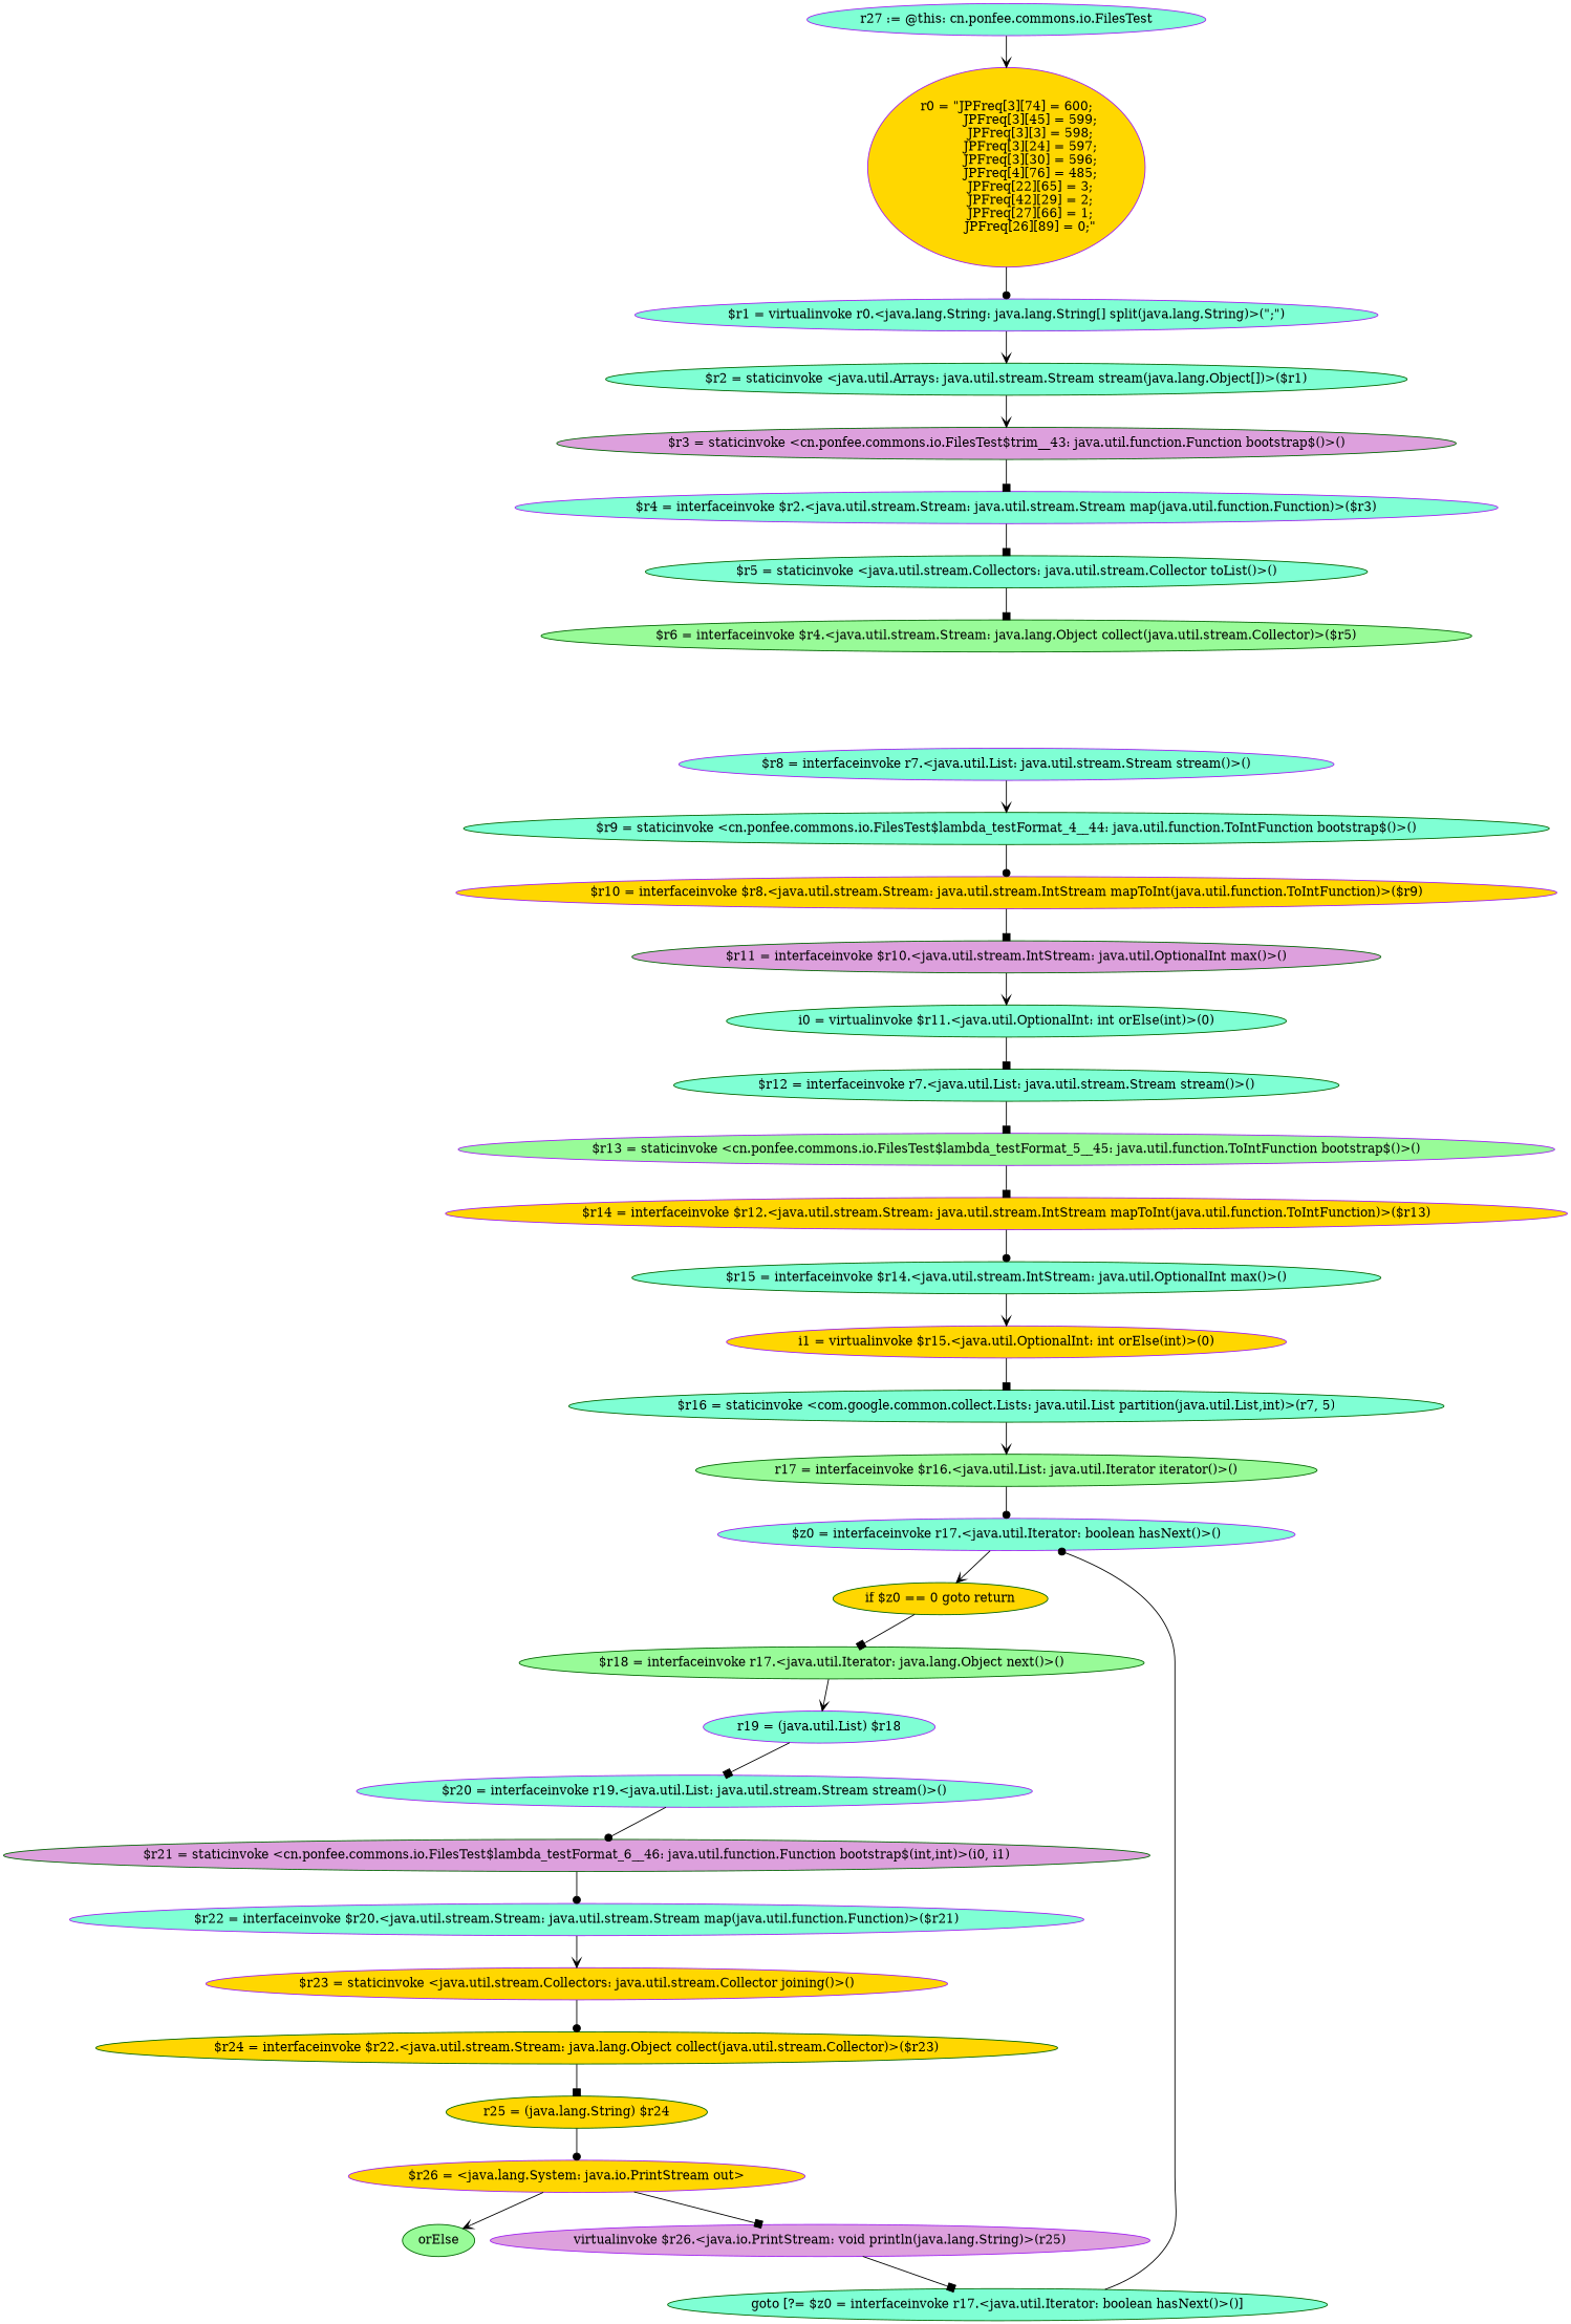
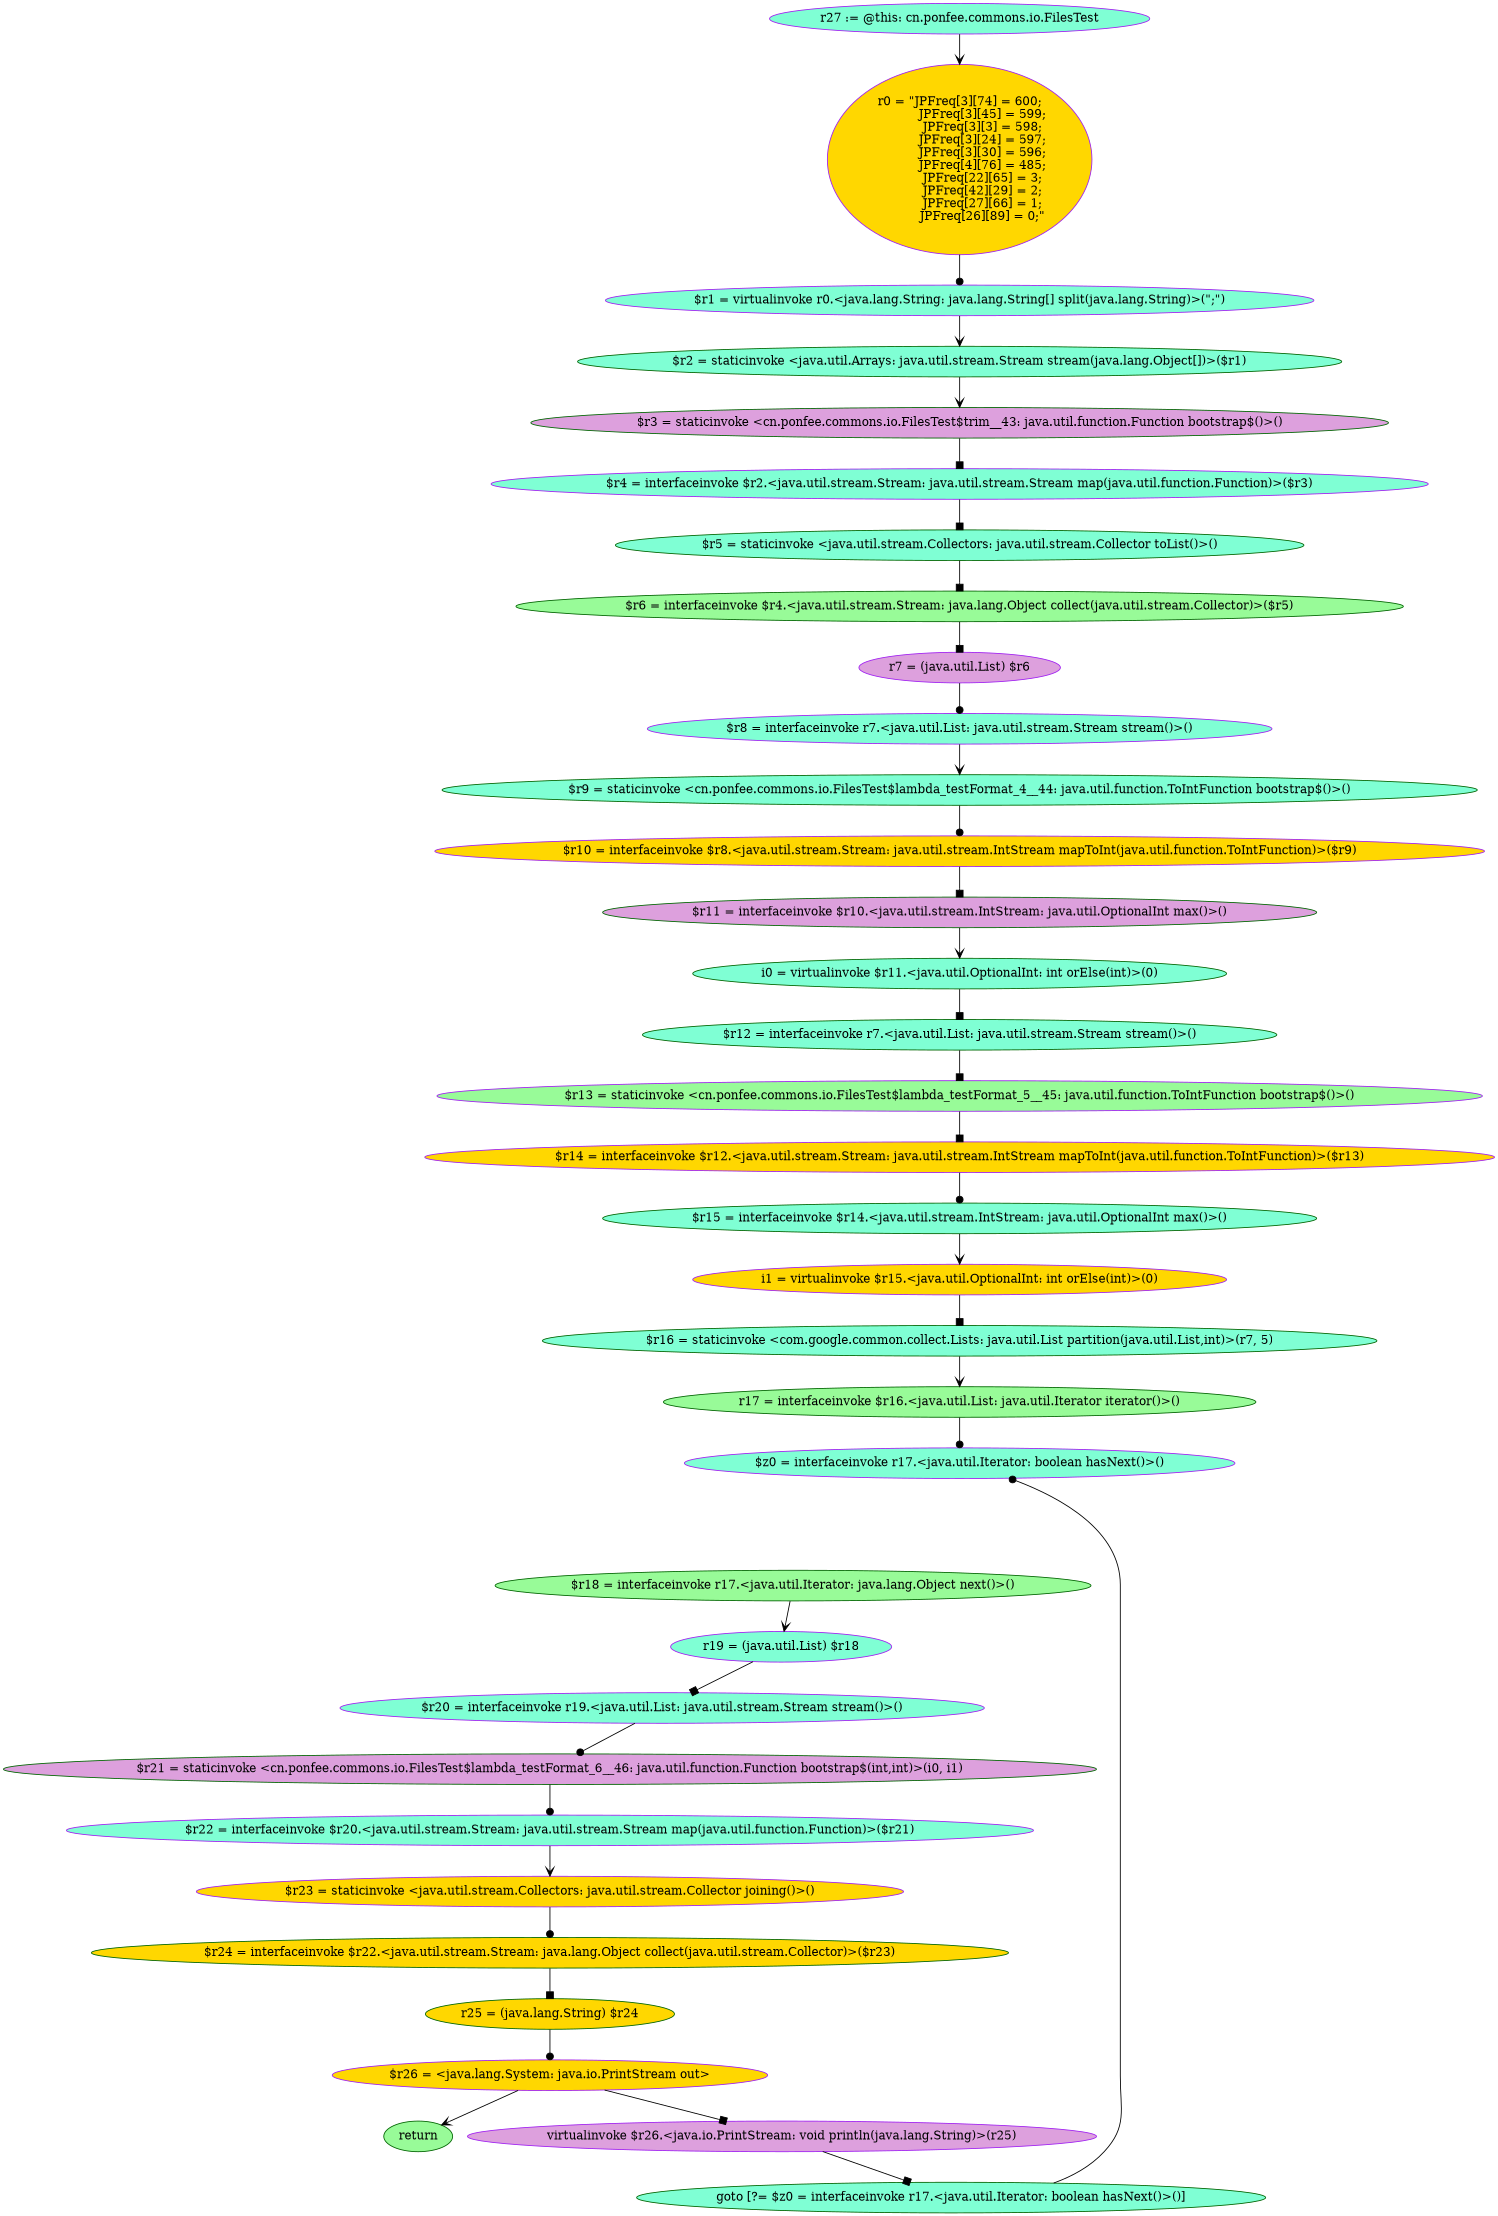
  digraph {
    node [color=darkgreen fillcolor=aquamarine style=filled]
    edge [arrowhead=box]
    "r27 := @this: cn.ponfee.commons.io.FilesTest" [color=purple]
    "r0 = \"JPFreq[3][74] = 600;\n            JPFreq[3][45] = 599;\n            JPFreq[3][3] = 598;\n            JPFreq[3][24] = 597;\n            JPFreq[3][30] = 596;\n            JPFreq[4][76] = 485;\n            JPFreq[22][65] = 3;\n            JPFreq[42][29] = 2;\n            JPFreq[27][66] = 1;\n            JPFreq[26][89] = 0;\"" [color=purple fillcolor=gold]
    "$r1 = virtualinvoke r0.<java.lang.String: java.lang.String[] split(java.lang.String)>(\";\")" [color=purple]
    "$r2 = staticinvoke <java.util.Arrays: java.util.stream.Stream stream(java.lang.Object[])>($r1)"
    "$r3 = staticinvoke <cn.ponfee.commons.io.FilesTest$trim__43: java.util.function.Function bootstrap$()>()" [fillcolor=plum]
    "$r4 = interfaceinvoke $r2.<java.util.stream.Stream: java.util.stream.Stream map(java.util.function.Function)>($r3)" [color=purple]
    "$r5 = staticinvoke <java.util.stream.Collectors: java.util.stream.Collector toList()>()"
    "$r6 = interfaceinvoke $r4.<java.util.stream.Stream: java.lang.Object collect(java.util.stream.Collector)>($r5)" [fillcolor=palegreen]
+   "r7 = (java.util.List) $r6" [color=purple fillcolor=plum]
    "$r8 = interfaceinvoke r7.<java.util.List: java.util.stream.Stream stream()>()" [color=purple]
    "$r9 = staticinvoke <cn.ponfee.commons.io.FilesTest$lambda_testFormat_4__44: java.util.function.ToIntFunction bootstrap$()>()"
    "$r10 = interfaceinvoke $r8.<java.util.stream.Stream: java.util.stream.IntStream mapToInt(java.util.function.ToIntFunction)>($r9)" [color=purple fillcolor=gold]
    "$r11 = interfaceinvoke $r10.<java.util.stream.IntStream: java.util.OptionalInt max()>()" [fillcolor=plum]
    "i0 = virtualinvoke $r11.<java.util.OptionalInt: int orElse(int)>(0)"
    "$r12 = interfaceinvoke r7.<java.util.List: java.util.stream.Stream stream()>()"
    "$r13 = staticinvoke <cn.ponfee.commons.io.FilesTest$lambda_testFormat_5__45: java.util.function.ToIntFunction bootstrap$()>()" [color=purple fillcolor=palegreen]
    "$r14 = interfaceinvoke $r12.<java.util.stream.Stream: java.util.stream.IntStream mapToInt(java.util.function.ToIntFunction)>($r13)" [color=purple fillcolor=gold]
    "$r15 = interfaceinvoke $r14.<java.util.stream.IntStream: java.util.OptionalInt max()>()"
    "i1 = virtualinvoke $r15.<java.util.OptionalInt: int orElse(int)>(0)" [color=purple fillcolor=gold]
    "$r16 = staticinvoke <com.google.common.collect.Lists: java.util.List partition(java.util.List,int)>(r7, 5)"
    "r17 = interfaceinvoke $r16.<java.util.List: java.util.Iterator iterator()>()" [fillcolor=palegreen]
    "$z0 = interfaceinvoke r17.<java.util.Iterator: boolean hasNext()>()" [color=purple]
-   "if $z0 == 0 goto return" [fillcolor=gold]
    "$r18 = interfaceinvoke r17.<java.util.Iterator: java.lang.Object next()>()" [fillcolor=palegreen]
    "r19 = (java.util.List) $r18" [color=purple]
-   return [fillcolor=palegreen label=orElse]
+   return [fillcolor=palegreen]
    "$r20 = interfaceinvoke r19.<java.util.List: java.util.stream.Stream stream()>()" [color=purple]
    "$r21 = staticinvoke <cn.ponfee.commons.io.FilesTest$lambda_testFormat_6__46: java.util.function.Function bootstrap$(int,int)>(i0, i1)" [fillcolor=plum]
    "$r22 = interfaceinvoke $r20.<java.util.stream.Stream: java.util.stream.Stream map(java.util.function.Function)>($r21)" [color=purple]
    "$r23 = staticinvoke <java.util.stream.Collectors: java.util.stream.Collector joining()>()" [color=purple fillcolor=gold]
    "$r24 = interfaceinvoke $r22.<java.util.stream.Stream: java.lang.Object collect(java.util.stream.Collector)>($r23)" [fillcolor=gold]
    "r25 = (java.lang.String) $r24" [fillcolor=gold]
    "$r26 = <java.lang.System: java.io.PrintStream out>" [color=purple fillcolor=gold]
    "virtualinvoke $r26.<java.io.PrintStream: void println(java.lang.String)>(r25)" [color=purple fillcolor=plum]
    "goto [?= $z0 = interfaceinvoke r17.<java.util.Iterator: boolean hasNext()>()]"
    "r27 := @this: cn.ponfee.commons.io.FilesTest" -> "r0 = \"JPFreq[3][74] = 600;\n            JPFreq[3][45] = 599;\n            JPFreq[3][3] = 598;\n            JPFreq[3][24] = 597;\n            JPFreq[3][30] = 596;\n            JPFreq[4][76] = 485;\n            JPFreq[22][65] = 3;\n            JPFreq[42][29] = 2;\n            JPFreq[27][66] = 1;\n            JPFreq[26][89] = 0;\"" [arrowhead=vee]
    "r0 = \"JPFreq[3][74] = 600;\n            JPFreq[3][45] = 599;\n            JPFreq[3][3] = 598;\n            JPFreq[3][24] = 597;\n            JPFreq[3][30] = 596;\n            JPFreq[4][76] = 485;\n            JPFreq[22][65] = 3;\n            JPFreq[42][29] = 2;\n            JPFreq[27][66] = 1;\n            JPFreq[26][89] = 0;\"" -> "$r1 = virtualinvoke r0.<java.lang.String: java.lang.String[] split(java.lang.String)>(\";\")" [arrowhead=dot]
    "$r1 = virtualinvoke r0.<java.lang.String: java.lang.String[] split(java.lang.String)>(\";\")" -> "$r2 = staticinvoke <java.util.Arrays: java.util.stream.Stream stream(java.lang.Object[])>($r1)" [arrowhead=vee]
    "$r2 = staticinvoke <java.util.Arrays: java.util.stream.Stream stream(java.lang.Object[])>($r1)" -> "$r3 = staticinvoke <cn.ponfee.commons.io.FilesTest$trim__43: java.util.function.Function bootstrap$()>()" [arrowhead=vee]
    "$r3 = staticinvoke <cn.ponfee.commons.io.FilesTest$trim__43: java.util.function.Function bootstrap$()>()" -> "$r4 = interfaceinvoke $r2.<java.util.stream.Stream: java.util.stream.Stream map(java.util.function.Function)>($r3)"
    "$r4 = interfaceinvoke $r2.<java.util.stream.Stream: java.util.stream.Stream map(java.util.function.Function)>($r3)" -> "$r5 = staticinvoke <java.util.stream.Collectors: java.util.stream.Collector toList()>()"
    "$r5 = staticinvoke <java.util.stream.Collectors: java.util.stream.Collector toList()>()" -> "$r6 = interfaceinvoke $r4.<java.util.stream.Stream: java.lang.Object collect(java.util.stream.Collector)>($r5)"
+   "$r6 = interfaceinvoke $r4.<java.util.stream.Stream: java.lang.Object collect(java.util.stream.Collector)>($r5)" -> "r7 = (java.util.List) $r6"
+   "r7 = (java.util.List) $r6" -> "$r8 = interfaceinvoke r7.<java.util.List: java.util.stream.Stream stream()>()" [arrowhead=dot]
    "$r8 = interfaceinvoke r7.<java.util.List: java.util.stream.Stream stream()>()" -> "$r9 = staticinvoke <cn.ponfee.commons.io.FilesTest$lambda_testFormat_4__44: java.util.function.ToIntFunction bootstrap$()>()" [arrowhead=vee]
    "$r9 = staticinvoke <cn.ponfee.commons.io.FilesTest$lambda_testFormat_4__44: java.util.function.ToIntFunction bootstrap$()>()" -> "$r10 = interfaceinvoke $r8.<java.util.stream.Stream: java.util.stream.IntStream mapToInt(java.util.function.ToIntFunction)>($r9)" [arrowhead=dot]
    "$r10 = interfaceinvoke $r8.<java.util.stream.Stream: java.util.stream.IntStream mapToInt(java.util.function.ToIntFunction)>($r9)" -> "$r11 = interfaceinvoke $r10.<java.util.stream.IntStream: java.util.OptionalInt max()>()"
    "$r11 = interfaceinvoke $r10.<java.util.stream.IntStream: java.util.OptionalInt max()>()" -> "i0 = virtualinvoke $r11.<java.util.OptionalInt: int orElse(int)>(0)" [arrowhead=vee]
    "i0 = virtualinvoke $r11.<java.util.OptionalInt: int orElse(int)>(0)" -> "$r12 = interfaceinvoke r7.<java.util.List: java.util.stream.Stream stream()>()"
    "$r12 = interfaceinvoke r7.<java.util.List: java.util.stream.Stream stream()>()" -> "$r13 = staticinvoke <cn.ponfee.commons.io.FilesTest$lambda_testFormat_5__45: java.util.function.ToIntFunction bootstrap$()>()"
    "$r13 = staticinvoke <cn.ponfee.commons.io.FilesTest$lambda_testFormat_5__45: java.util.function.ToIntFunction bootstrap$()>()" -> "$r14 = interfaceinvoke $r12.<java.util.stream.Stream: java.util.stream.IntStream mapToInt(java.util.function.ToIntFunction)>($r13)"
    "$r14 = interfaceinvoke $r12.<java.util.stream.Stream: java.util.stream.IntStream mapToInt(java.util.function.ToIntFunction)>($r13)" -> "$r15 = interfaceinvoke $r14.<java.util.stream.IntStream: java.util.OptionalInt max()>()" [arrowhead=dot]
    "$r15 = interfaceinvoke $r14.<java.util.stream.IntStream: java.util.OptionalInt max()>()" -> "i1 = virtualinvoke $r15.<java.util.OptionalInt: int orElse(int)>(0)" [arrowhead=vee]
    "i1 = virtualinvoke $r15.<java.util.OptionalInt: int orElse(int)>(0)" -> "$r16 = staticinvoke <com.google.common.collect.Lists: java.util.List partition(java.util.List,int)>(r7, 5)"
    "$r16 = staticinvoke <com.google.common.collect.Lists: java.util.List partition(java.util.List,int)>(r7, 5)" -> "r17 = interfaceinvoke $r16.<java.util.List: java.util.Iterator iterator()>()" [arrowhead=vee]
    "r17 = interfaceinvoke $r16.<java.util.List: java.util.Iterator iterator()>()" -> "$z0 = interfaceinvoke r17.<java.util.Iterator: boolean hasNext()>()" [arrowhead=dot]
-   "$z0 = interfaceinvoke r17.<java.util.Iterator: boolean hasNext()>()" -> "if $z0 == 0 goto return" [arrowhead=vee]
-   "if $z0 == 0 goto return" -> "$r18 = interfaceinvoke r17.<java.util.Iterator: java.lang.Object next()>()"
    "$r18 = interfaceinvoke r17.<java.util.Iterator: java.lang.Object next()>()" -> "r19 = (java.util.List) $r18" [arrowhead=vee]
    "r19 = (java.util.List) $r18" -> "$r20 = interfaceinvoke r19.<java.util.List: java.util.stream.Stream stream()>()"
    "$r20 = interfaceinvoke r19.<java.util.List: java.util.stream.Stream stream()>()" -> "$r21 = staticinvoke <cn.ponfee.commons.io.FilesTest$lambda_testFormat_6__46: java.util.function.Function bootstrap$(int,int)>(i0, i1)" [arrowhead=dot]
    "$r21 = staticinvoke <cn.ponfee.commons.io.FilesTest$lambda_testFormat_6__46: java.util.function.Function bootstrap$(int,int)>(i0, i1)" -> "$r22 = interfaceinvoke $r20.<java.util.stream.Stream: java.util.stream.Stream map(java.util.function.Function)>($r21)" [arrowhead=dot]
    "$r22 = interfaceinvoke $r20.<java.util.stream.Stream: java.util.stream.Stream map(java.util.function.Function)>($r21)" -> "$r23 = staticinvoke <java.util.stream.Collectors: java.util.stream.Collector joining()>()" [arrowhead=vee]
    "$r23 = staticinvoke <java.util.stream.Collectors: java.util.stream.Collector joining()>()" -> "$r24 = interfaceinvoke $r22.<java.util.stream.Stream: java.lang.Object collect(java.util.stream.Collector)>($r23)" [arrowhead=dot]
    "$r24 = interfaceinvoke $r22.<java.util.stream.Stream: java.lang.Object collect(java.util.stream.Collector)>($r23)" -> "r25 = (java.lang.String) $r24"
    "r25 = (java.lang.String) $r24" -> "$r26 = <java.lang.System: java.io.PrintStream out>" [arrowhead=dot]
    "$r26 = <java.lang.System: java.io.PrintStream out>" -> return [arrowhead=vee]
    "$r26 = <java.lang.System: java.io.PrintStream out>" -> "virtualinvoke $r26.<java.io.PrintStream: void println(java.lang.String)>(r25)"
    "virtualinvoke $r26.<java.io.PrintStream: void println(java.lang.String)>(r25)" -> "goto [?= $z0 = interfaceinvoke r17.<java.util.Iterator: boolean hasNext()>()]"
    "goto [?= $z0 = interfaceinvoke r17.<java.util.Iterator: boolean hasNext()>()]" -> "$z0 = interfaceinvoke r17.<java.util.Iterator: boolean hasNext()>()" [arrowhead=dot]
  }
